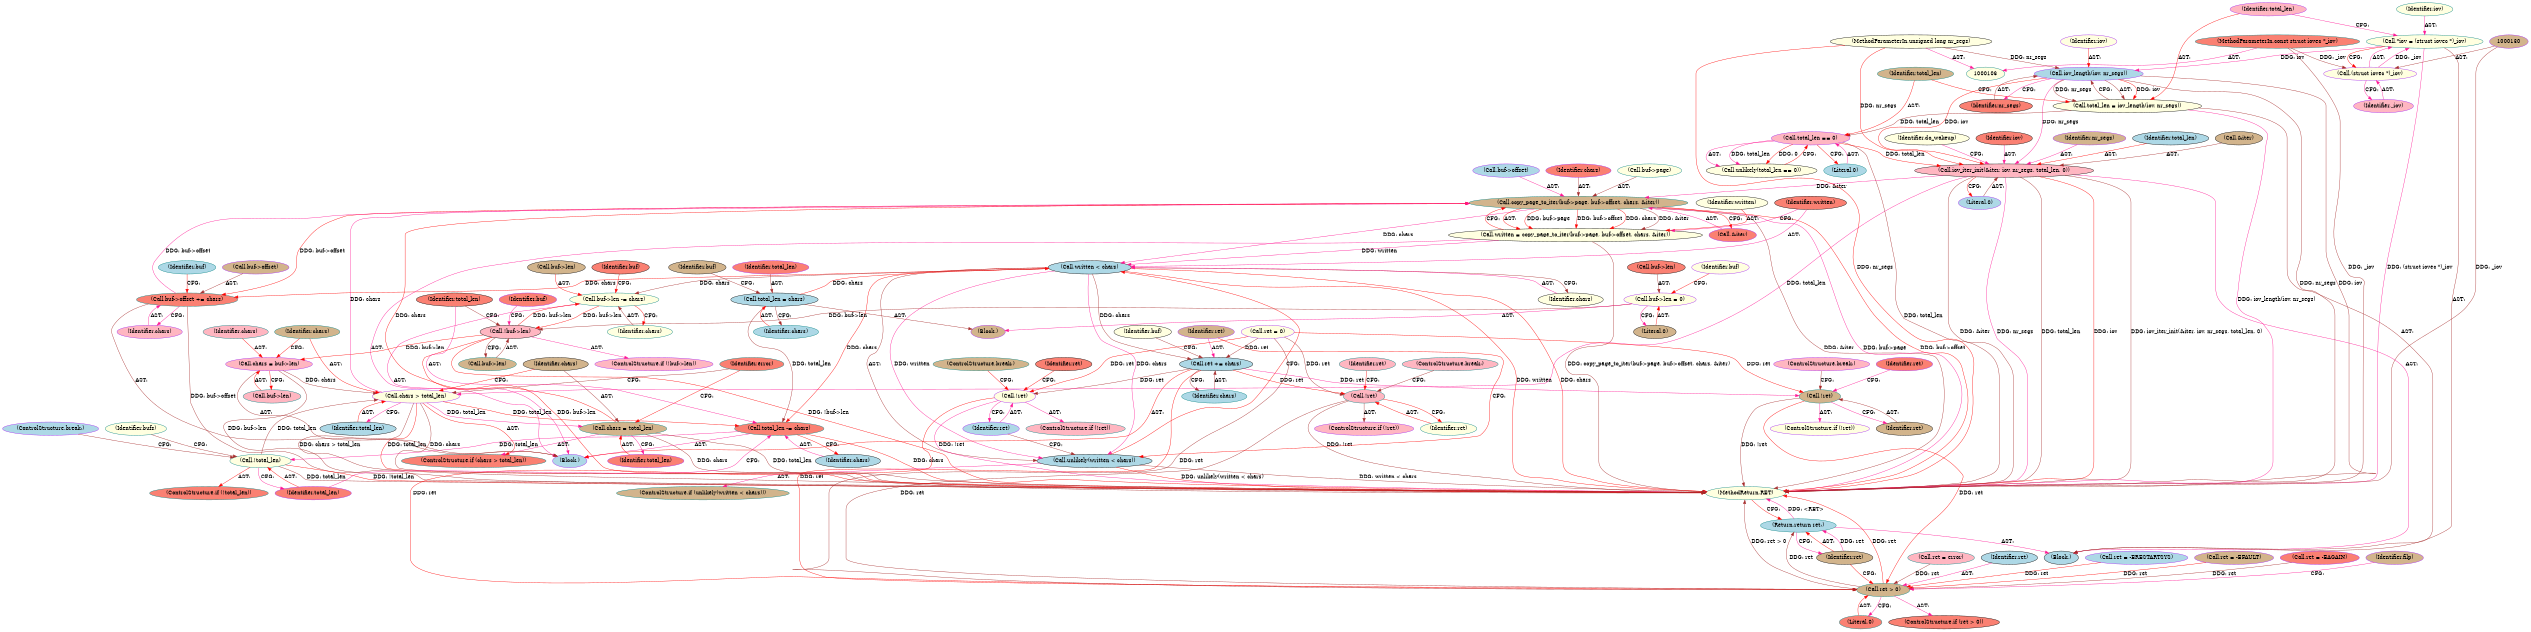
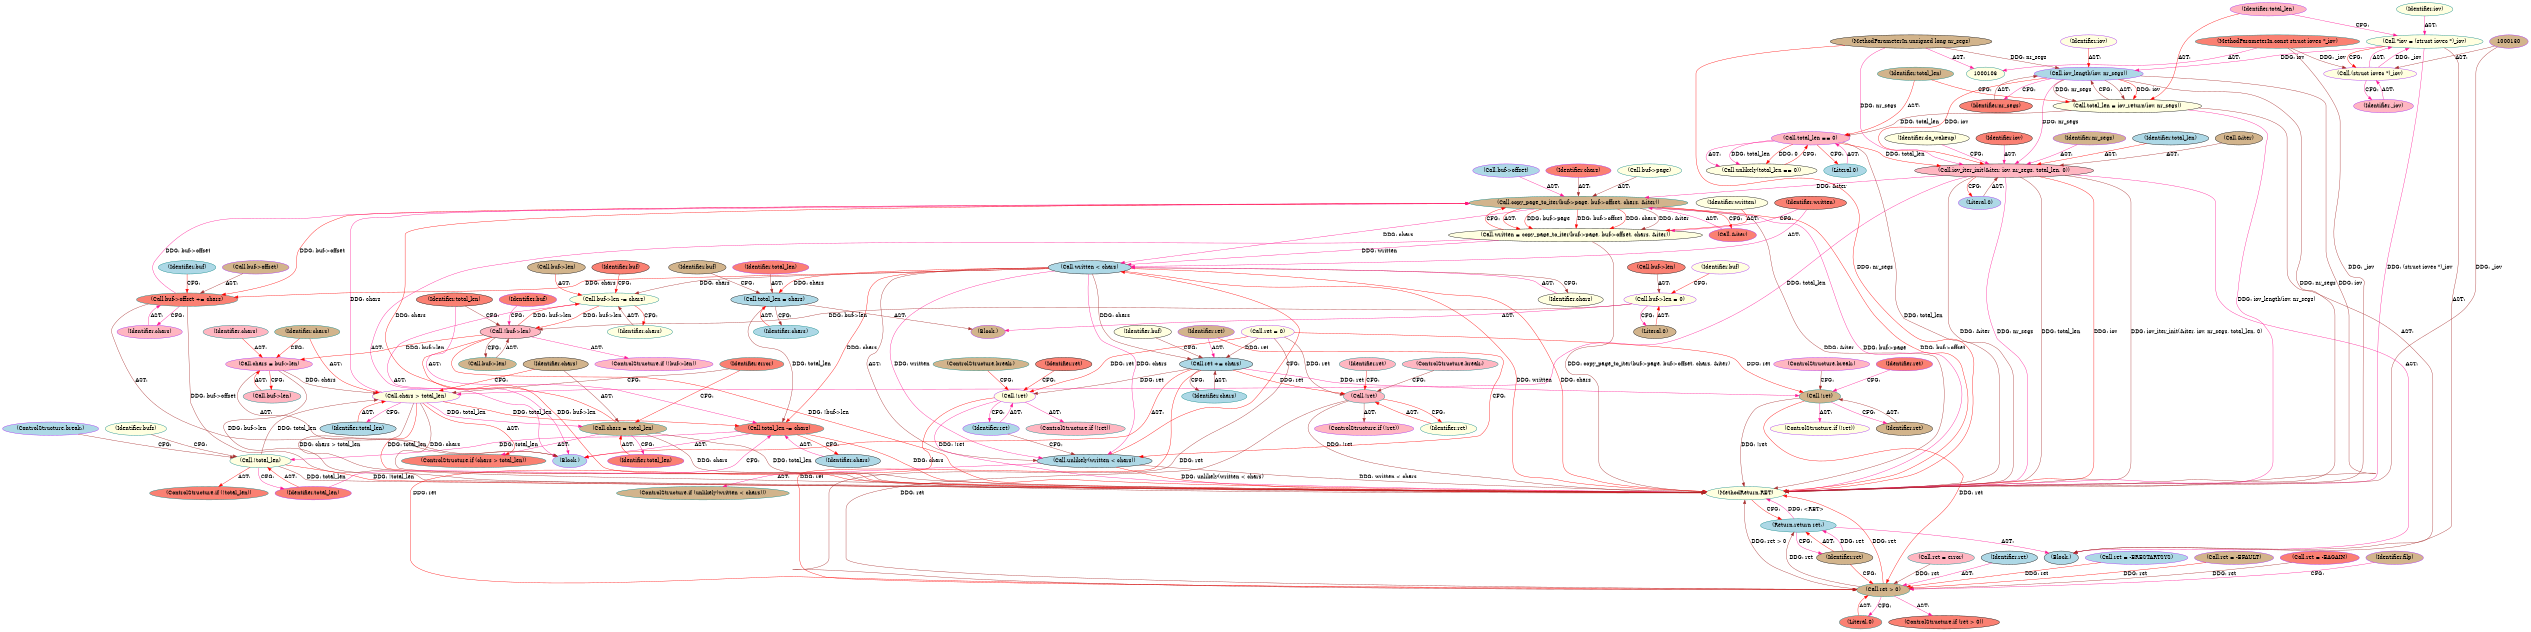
  digraph {
    node [color=teal fillcolor=lightyellow style=filled]
    edge [color=red]
    n1 [fillcolor=tan label="(Call,copy_page_to_iter(buf->page, buf->offset, chars, &iter))"]
    n2 [fillcolor=salmon label="(Call,buf->offset += chars)"]
    n3 [color=black fillcolor=lightblue label="(Call,written < chars)"]
    n4 [color=black label="(Call,written = copy_page_to_iter(buf->page, buf->offset, chars, &iter))"]
    n5 [label="(MethodReturn,RET)"]
    n6 [color=purple fillcolor=salmon label="(Call,&iter)"]
    n7 [color=purple fillcolor=lightblue label="(Block,)"]
    n8 [color=purple fillcolor=lightpink label="(Identifier,chars)"]
    n9 [label="(Call,buf->len -= chars)"]
    n10 [fillcolor=salmon label="(Call,total_len -= chars)"]
    n11 [color=black fillcolor=lightblue label="(Call,total_len = chars)"]
    n12 [color=black fillcolor=lightblue label="(Call,unlikely(written < chars))"]
    n13 [color=black fillcolor=lightblue label="(Call,ret += chars)"]
    n14 [color=black label="(Identifier,chars)"]
    n15 [fillcolor=lightblue label="(Return,return ret;)"]
    n16 [color=black fillcolor=lightpink label="(Call,!buf->len)"]
    n17 [label="(Identifier,chars)"]
    n18 [label="(Call,!total_len)"]
    n19 [color=black fillcolor=lightblue label="(Identifier,chars)"]
    n20 [color=purple fillcolor=tan label="(Block,)"]
    n21 [fillcolor=lightblue label="(Identifier,chars)"]
    n22 [fillcolor=tan label="(ControlStructure,if (unlikely(written < chars)))"]
    n23 [fillcolor=lightpink label="(Call,!ret)"]
    n24 [fillcolor=tan label="(Call,ret > 0)"]
    n25 [color=purple label="(Call,!ret)"]
    n26 [fillcolor=tan label="(Call,!ret)"]
    n27 [fillcolor=lightblue label="(Identifier,chars)"]
    n28 [fillcolor=tan label="(Call,chars = total_len)"]
    n29 [fillcolor=salmon label="(ControlStructure,if (chars > total_len))"]
    n30 [color=purple fillcolor=salmon label="(Identifier,total_len)"]
    n31 [color=purple label="(Call,chars > total_len)"]
    n32 [color=black fillcolor=lightblue label="(Identifier,total_len)"]
    n33 [color=purple fillcolor=lightpink label="(Call,chars = buf->len)"]
    n34 [fillcolor=lightpink label="(Call,buf->len)"]
    n35 [fillcolor=tan label="(Call,buf->len)"]
    n36 [color=purple fillcolor=lightpink label="(ControlStructure,if (!buf->len))"]
    n37 [color=purple label="(Call,buf->len = 0)"]
    n38 [color=black fillcolor=tan label="(Literal,0)"]
    n39 [color=black fillcolor=lightpink label="(Call,iov_iter_init(&iter, iov, nr_segs, total_len, 0))"]
    n40 [color=black fillcolor=lightblue label="(Block,)"]
    n41 [color=purple fillcolor=lightblue label="(Literal,0)"]
    n42 [color=purple fillcolor=lightblue label="(Call,iov_length(iov, nr_segs))"]
-   n43 [color=black label="(Call,total_len = iov_length(iov, nr_segs))"]
+   n43 [color=black label="(Call,total_len = iov_return(iov, nr_segs))"]
    n44 [color=black fillcolor=salmon label="(Identifier,nr_segs)"]
    n45 [color=purple fillcolor=lightpink label="(Call,total_len == 0)"]
    n46 [label="(Call,*iov = (struct iovec *)_iov)"]
    n47 [color=purple label="(Call,(struct iovec *)_iov)"]
    n48 [color=purple fillcolor=lightpink label="(Identifier,_iov)"]
    n49 [fillcolor=salmon label="(MethodParameterIn,const struct iovec *_iov)"]
    1000106
-   n51 [color=black label="(MethodParameterIn,unsigned long nr_segs)"]
+   n51 [color=black fillcolor=tan label="(MethodParameterIn,unsigned long nr_segs)"]
    n52 [color=black label="(Call,unlikely(total_len == 0))"]
    n53 [fillcolor=lightblue label="(Literal,0)"]
    n54 [color=purple fillcolor=salmon label="(Identifier,total_len)"]
    n55 [fillcolor=salmon label="(ControlStructure,if (!total_len))"]
    n56 [label="(Identifier,ret)"]
    n57 [color=purple fillcolor=lightpink label="(ControlStructure,if (!ret))"]
    n58 [fillcolor=salmon label="(Literal,0)"]
    n59 [color=black fillcolor=salmon label="(ControlStructure,if (ret > 0))"]
    n60 [color=purple fillcolor=lightblue label="(Identifier,ret)"]
    n61 [fillcolor=lightpink label="(ControlStructure,if (!ret))"]
    n62 [color=purple label="(ControlStructure,if (!ret))"]
    n63 [color=black fillcolor=tan label="(Identifier,ret)"]
    n64 [color=black fillcolor=tan label="(Identifier,ret)"]
    n65 [fillcolor=lightpink label="(Identifier,ret)"]
    n66 [color=black fillcolor=salmon label="(Call,buf->len)"]
    n67 [color=purple fillcolor=lightblue label="(ControlStructure,break;)"]
    n68 [fillcolor=lightpink label="(ControlStructure,break;)"]
    n69 [fillcolor=lightpink label="(Call,ret = error)"]
    n70 [color=purple fillcolor=lightpink label="(Identifier,total_len)"]
    n71 [fillcolor=lightpink label="(Identifier,chars)"]
    n72 [label="(Identifier,bufs)"]
    n73 [color=purple fillcolor=tan label="(Call,buf->offset)"]
    n74 [color=purple fillcolor=salmon label="(Identifier,buf)"]
    n75 [fillcolor=salmon label="(Identifier,error)"]
    n76 [color=purple fillcolor=tan label="(Identifier,ret)"]
    n77 [color=black fillcolor=salmon label="(Identifier,ret)"]
    n78 [color=black fillcolor=salmon label="(Identifier,written)"]
    n79 [color=black fillcolor=lightblue label="(Identifier,ret)"]
    n80 [color=purple label="(Identifier,buf)"]
    n81 [color=black fillcolor=salmon label="(Identifier,buf)"]
    n82 [color=black fillcolor=tan label="(Call,buf->len)"]
    n83 [color=black fillcolor=tan label="(Identifier,chars)"]
    n84 [color=purple label="(Call,ret = 0)"]
    n85 [color=purple fillcolor=lightblue label="(Call,ret = -ERESTARTSYS)"]
    n86 [color=black label="(Identifier,do_wakeup)"]
    n87 [color=black fillcolor=salmon label="(Identifier,iov)"]
    n88 [fillcolor=tan label="(Identifier,total_len)"]
    n89 [color=purple label="(Identifier,iov)"]
    n90 [fillcolor=lightblue label="(Identifier,buf)"]
    n91 [color=purple fillcolor=tan label="(Identifier,nr_segs)"]
    n92 [color=black fillcolor=lightblue label="(Identifier,total_len)"]
    n93 [color=purple fillcolor=lightblue label="(Call,buf->offset)"]
    n94 [color=purple fillcolor=tan label="(Call,ret = -EFAULT)"]
    n95 [color=black fillcolor=tan label="(Identifier,buf)"]
    n96 [color=purple fillcolor=salmon label="(Identifier,chars)"]
    n97 [color=black fillcolor=salmon label="(Identifier,total_len)"]
    n98 [color=black label="(Identifier,written)"]
    n99 [label="(Call,buf->page)"]
    n100 [color=black fillcolor=tan label="(Call,&iter)"]
    n101 [color=purple fillcolor=lightpink label="(ControlStructure,break;)"]
    n102 [color=purple fillcolor=salmon label="(Identifier,ret)"]
    n103 [color=purple fillcolor=salmon label="(Call,ret = -EAGAIN)"]
    n104 [fillcolor=tan label="(Identifier,chars)"]
    n105 [label="(Identifier,iov)"]
    n106 [color=black label="(Identifier,buf)"]
    n107 [color=purple fillcolor=salmon label="(Identifier,total_len)"]
    n108 [fillcolor=tan label="(ControlStructure,break;)"]
    n109 [color=purple fillcolor=tan label="(Identifier,filp)"]
    1000130 [color=purple fillcolor=tan]
    n1 -> n2 [label="DDG: buf->offset"]
    n1 -> n3 [color=deeppink label="DDG: chars"]
    n1 -> n4 [label="AST: "]
    n1 -> n4 [label="DDG: buf->page"]
    n1 -> n4 [label="DDG: buf->offset"]
    n1 -> n4 [label="DDG: chars"]
    n1 -> n4 [color=brown label="DDG: &iter"]
    n1 -> n5 [color=brown label="DDG: &iter"]
    n1 -> n5 [color=deeppink label="DDG: buf->page"]
    n1 -> n5 [label="DDG: buf->offset"]
    n1 -> n6 [label="CFG: "]
    n2 -> n1 [color=deeppink label="DDG: buf->offset"]
    n2 -> n5 [color=brown label="DDG: buf->offset"]
    n2 -> n7 [color=brown label="AST: "]
    n2 -> n8 [color=deeppink label="CFG: "]
    n3 -> n2 [label="DDG: chars"]
    n3 -> n5 [label="DDG: written"]
    n3 -> n5 [label="DDG: chars"]
    n3 -> n9 [color=brown label="DDG: chars"]
    n3 -> n10 [label="DDG: chars"]
-   n11 -> n3 [label="DDG: chars"]
+   n3 -> n11 [label="DDG: chars"]
    n3 -> n12 [color=brown label="AST: "]
    n3 -> n12 [color=deeppink label="DDG: written"]
    n3 -> n12 [color=deeppink label="DDG: chars"]
    n3 -> n13 [color=brown label="DDG: chars"]
    n3 -> n14 [color=brown label="CFG: "]
    n4 -> n1 [label="CFG: "]
    n4 -> n3 [color=deeppink label="DDG: written"]
    n4 -> n5 [color=brown label="DDG: copy_page_to_iter(buf->page, buf->offset, chars, &iter)"]
    n4 -> n7 [color=deeppink label="AST: "]
    n5 -> n15 [label="CFG: "]
    n6 -> n1 [color=deeppink label="AST: "]
    n8 -> n2 [color=deeppink label="AST: "]
    n9 -> n7 [color=deeppink label="AST: "]
    n9 -> n16 [label="DDG: buf->len"]
    n9 -> n17 [label="CFG: "]
    n10 -> n5 [label="DDG: chars"]
    n10 -> n7 [color=deeppink label="AST: "]
    n10 -> n18 [color=deeppink label="DDG: total_len"]
    n10 -> n19 [label="CFG: "]
    n11 -> n10 [color=brown label="DDG: total_len"]
    n11 -> n20 [color=brown label="AST: "]
    n11 -> n21 [color=brown label="CFG: "]
    n12 -> n3 [label="CFG: "]
    n12 -> n5 [color=brown label="DDG: written < chars"]
    n12 -> n5 [label="DDG: unlikely(written < chars)"]
    n12 -> n22 [color=deeppink label="AST: "]
    n13 -> n7 [label="AST: "]
    n13 -> n23 [label="DDG: ret"]
    n13 -> n24 [label="DDG: ret"]
    n13 -> n25 [color=brown label="DDG: ret"]
    n13 -> n26 [color=deeppink label="DDG: ret"]
    n13 -> n27 [color=brown label="CFG: "]
    n14 -> n3 [color=deeppink label="AST: "]
    n15 -> n5 [color=deeppink label="DDG: <RET>"]
    n15 -> n40 [color=deeppink label="AST: "]
    n15 -> n64 [color=deeppink label="CFG: "]
    n16 -> n5 [label="DDG: buf->len"]
    n16 -> n5 [label="DDG: !buf->len"]
    n16 -> n9 [label="DDG: buf->len"]
    n16 -> n33 [label="DDG: buf->len"]
    n16 -> n35 [color=brown label="CFG: "]
    n16 -> n36 [color=deeppink label="AST: "]
    n17 -> n9 [color=brown label="AST: "]
    n18 -> n5 [label="DDG: !total_len"]
    n18 -> n5 [color=brown label="DDG: total_len"]
    n18 -> n31 [color=brown label="DDG: total_len"]
    n18 -> n54 [color=deeppink label="CFG: "]
    n18 -> n55 [label="AST: "]
    n19 -> n10 [color=deeppink label="AST: "]
    n21 -> n11 [label="AST: "]
    n23 -> n5 [color=brown label="DDG: !ret"]
    n23 -> n24 [color=brown label="DDG: ret"]
    n23 -> n56 [label="CFG: "]
    n23 -> n57 [color=brown label="AST: "]
    n24 -> n5 [color=brown label="DDG: ret > 0"]
    n24 -> n5 [label="DDG: ret"]
    n24 -> n15 [color=brown label="DDG: ret"]
    n24 -> n58 [color=deeppink label="CFG: "]
    n24 -> n59 [color=deeppink label="AST: "]
    n25 -> n5 [color=deeppink label="DDG: !ret"]
    n25 -> n24 [label="DDG: ret"]
    n25 -> n60 [color=deeppink label="CFG: "]
    n25 -> n61 [color=deeppink label="AST: "]
    n26 -> n5 [color=brown label="DDG: !ret"]
    n26 -> n24 [label="DDG: ret"]
    n26 -> n62 [color=deeppink label="AST: "]
    n26 -> n63 [color=deeppink label="CFG: "]
    n27 -> n13 [color=brown label="AST: "]
    n28 -> n1 [label="DDG: chars"]
    n28 -> n5 [color=brown label="DDG: total_len"]
    n28 -> n5 [color=brown label="DDG: chars"]
    n28 -> n29 [color=deeppink label="AST: "]
    n28 -> n30 [color=deeppink label="CFG: "]
    n30 -> n28 [label="AST: "]
    n31 -> n1 [color=deeppink label="DDG: chars"]
    n31 -> n5 [color=brown label="DDG: chars > total_len"]
    n31 -> n5 [label="DDG: total_len"]
    n31 -> n5 [color=brown label="DDG: chars"]
    n31 -> n10 [label="DDG: total_len"]
    n31 -> n28 [color=deeppink label="DDG: total_len"]
    n31 -> n29 [label="AST: "]
    n31 -> n32 [color=deeppink label="CFG: "]
    n32 -> n31 [label="AST: "]
    n33 -> n5 [color=brown label="DDG: buf->len"]
    n33 -> n7 [color=brown label="AST: "]
    n33 -> n31 [color=brown label="DDG: chars"]
    n33 -> n34 [label="CFG: "]
    n34 -> n33 [label="AST: "]
    n35 -> n16 [color=brown label="AST: "]
    n37 -> n16 [color=brown label="DDG: buf->len"]
    n37 -> n20 [color=deeppink label="AST: "]
    n37 -> n38 [color=deeppink label="CFG: "]
    n38 -> n37 [label="AST: "]
    n39 -> n1 [color=deeppink label="DDG: &iter"]
    n39 -> n5 [color=deeppink label="DDG: nr_segs"]
    n39 -> n5 [color=brown label="DDG: total_len"]
    n39 -> n5 [label="DDG: iov"]
    n39 -> n5 [color=brown label="DDG: iov_iter_init(&iter, iov, nr_segs, total_len, 0)"]
    n39 -> n5 [color=brown label="DDG: &iter"]
    n39 -> n31 [color=deeppink label="DDG: total_len"]
    n39 -> n40 [color=deeppink label="AST: "]
    n39 -> n41 [label="CFG: "]
    n41 -> n39 [color=brown label="AST: "]
    n42 -> n5 [color=brown label="DDG: nr_segs"]
    n42 -> n5 [color=brown label="DDG: iov"]
    n42 -> n39 [label="DDG: iov"]
    n42 -> n39 [color=deeppink label="DDG: nr_segs"]
    n42 -> n43 [color=brown label="AST: "]
    n42 -> n43 [label="DDG: iov"]
    n42 -> n43 [color=brown label="DDG: nr_segs"]
    n42 -> n44 [color=deeppink label="CFG: "]
    n43 -> n5 [color=deeppink label="DDG: iov_length(iov, nr_segs)"]
    n43 -> n40 [color=brown label="AST: "]
    n43 -> n42 [color=brown label="CFG: "]
    n43 -> n45 [color=brown label="DDG: total_len"]
    n44 -> n42 [color=brown label="AST: "]
    n45 -> n5 [color=brown label="DDG: total_len"]
    n45 -> n39 [label="DDG: total_len"]
    n45 -> n52 [color=deeppink label="AST: "]
    n45 -> n52 [color=deeppink label="DDG: total_len"]
    n45 -> n52 [label="DDG: 0"]
    n45 -> n53 [label="CFG: "]
    n46 -> n5 [color=deeppink label="DDG: (struct iovec *)_iov"]
    n46 -> n40 [color=brown label="AST: "]
    n46 -> n42 [color=deeppink label="DDG: iov"]
    n46 -> n47 [label="CFG: "]
    n47 -> n46 [color=deeppink label="AST: "]
    n47 -> n46 [color=deeppink label="DDG: _iov"]
    n47 -> n48 [color=deeppink label="CFG: "]
    n48 -> n47 [color=deeppink label="AST: "]
    n49 -> n5 [color=brown label="DDG: _iov"]
    n49 -> n47 [color=brown label="DDG: _iov"]
    n49 -> 1000106 [color=deeppink label="AST: "]
    n51 -> n5 [label="DDG: nr_segs"]
-   n51 -> n39 [label="DDG: nr_segs"]
+   n51 -> n39 [color=deeppink label="DDG: nr_segs"]
    n51 -> n42 [color=brown label="DDG: nr_segs"]
    n51 -> 1000106 [color=deeppink label="AST: "]
    n52 -> n45 [label="CFG: "]
    n53 -> n45 [color=deeppink label="AST: "]
    n54 -> n10 [color=deeppink label="CFG: "]
    n54 -> n18 [label="AST: "]
    n56 -> n23 [label="AST: "]
    n58 -> n24 [label="AST: "]
    n60 -> n12 [color=brown label="CFG: "]
    n60 -> n25 [color=deeppink label="AST: "]
    n63 -> n26 [color=brown label="AST: "]
    n64 -> n15 [label="AST: "]
    n64 -> n15 [color=deeppink label="DDG: ret"]
    n64 -> n24 [label="CFG: "]
    n65 -> n23 [label="CFG: "]
    n66 -> n37 [color=brown label="AST: "]
    n67 -> n18 [color=brown label="CFG: "]
    n68 -> n23 [color=brown label="CFG: "]
    n69 -> n24 [color=brown label="DDG: ret"]
    n70 -> n43 [label="AST: "]
    n70 -> n46 [color=deeppink label="CFG: "]
    n71 -> n33 [label="AST: "]
    n72 -> n18 [color=brown label="CFG: "]
    n73 -> n2 [color=brown label="AST: "]
    n74 -> n16 [color=deeppink label="CFG: "]
    n75 -> n28 [label="CFG: "]
    n75 -> n31 [color=brown label="CFG: "]
    n76 -> n12 [label="CFG: "]
    n76 -> n13 [color=deeppink label="AST: "]
    n77 -> n25 [label="CFG: "]
    n78 -> n3 [color=deeppink label="AST: "]
    n78 -> n4 [color=deeppink label="CFG: "]
    n79 -> n24 [color=deeppink label="AST: "]
    n80 -> n37 [label="CFG: "]
    n81 -> n9 [label="CFG: "]
    n82 -> n9 [label="AST: "]
    n83 -> n28 [color=brown label="AST: "]
    n83 -> n31 [label="CFG: "]
    n84 -> n13 [color=brown label="DDG: ret"]
    n84 -> n23 [color=brown label="DDG: ret"]
    n84 -> n24 [color=brown label="DDG: ret"]
    n84 -> n25 [label="DDG: ret"]
    n84 -> n26 [label="DDG: ret"]
    n85 -> n24 [label="DDG: ret"]
    n86 -> n39 [color=deeppink label="CFG: "]
    n87 -> n39 [color=deeppink label="AST: "]
    n88 -> n43 [label="CFG: "]
    n88 -> n45 [label="AST: "]
    n89 -> n42 [label="AST: "]
    n90 -> n2 [label="CFG: "]
    n91 -> n39 [color=deeppink label="AST: "]
    n92 -> n39 [label="AST: "]
    n93 -> n1 [color=deeppink label="AST: "]
    n94 -> n24 [label="DDG: ret"]
    n95 -> n11 [color=brown label="CFG: "]
    n96 -> n1 [color=brown label="AST: "]
    n97 -> n10 [color=deeppink label="AST: "]
    n97 -> n16 [color=brown label="CFG: "]
    n98 -> n4 [label="AST: "]
    n99 -> n1 [color=brown label="AST: "]
    n100 -> n39 [color=brown label="AST: "]
    n101 -> n26 [color=brown label="CFG: "]
    n102 -> n26 [color=deeppink label="CFG: "]
    n103 -> n24 [color=brown label="DDG: ret"]
    n104 -> n31 [label="AST: "]
    n104 -> n33 [label="CFG: "]
    n105 -> n46 [color=deeppink label="AST: "]
    n106 -> n13 [color=brown label="CFG: "]
    n107 -> n11 [color=brown label="AST: "]
    n108 -> n25 [label="CFG: "]
    n109 -> n24 [color=deeppink label="CFG: "]
    1000130 -> n5 [color=brown label="DDG: _iov"]
    1000130 -> n47 [color=brown label="AST: "]
  }
